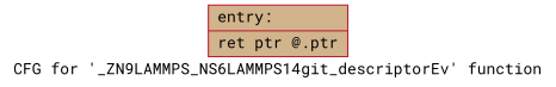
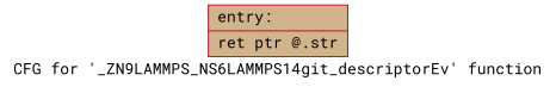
  digraph {
    label="CFG for '_ZN9LAMMPS_NS6LAMMPS14git_descriptorEv' function"
    fontname="Roboto Mono"
-   n1 [color="#b70d28ff" fillcolor=tan fontname="Roboto Mono" label="{entry:\l|  ret ptr @.ptr\l}" shape=record style=filled]
+   n1 [color="#b70d28ff" fillcolor=tan fontname="Roboto Mono" label="{entry:\l|  ret ptr @.str\l}" shape=record style=filled]
  }
